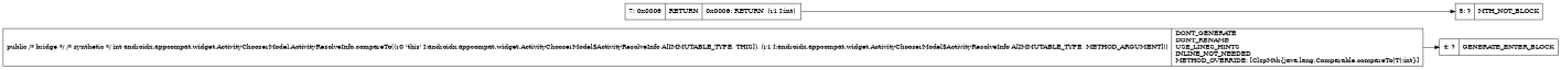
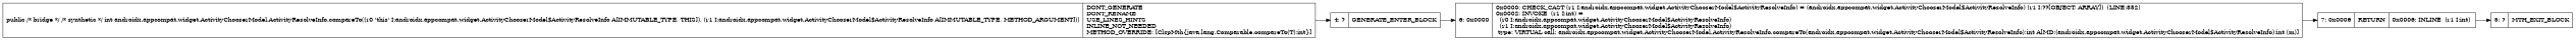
  digraph {
    rankdir=LR
    node [shape=record]
    n1 [label="{4\:\ ?|GENERATE_ENTER_BLOCK\l}"]
-   n3 [label="{7\:\ 0x0006|RETURN\l|0x0006: RETURN  (r1 I:int) \l}"]
-   n4 [label="{5\:\ ?|MTH_NOT_BLOCK\l}"]
+   n2 [label="{6\:\ 0x0000|0x0000: CHECK_CAST (r1 I:androidx.appcompat.widget.ActivityChooserModel$ActivityResolveInfo) = (androidx.appcompat.widget.ActivityChooserModel$ActivityResolveInfo) (r1 I:??[OBJECT, ARRAY])  (LINE:852)\l0x0002: INVOKE  (r1 I:int) = \l  (r0 I:androidx.appcompat.widget.ActivityChooserModel$ActivityResolveInfo)\l  (r1 I:androidx.appcompat.widget.ActivityChooserModel$ActivityResolveInfo)\l type: VIRTUAL call: androidx.appcompat.widget.ActivityChooserModel.ActivityResolveInfo.compareTo(androidx.appcompat.widget.ActivityChooserModel$ActivityResolveInfo):int A[MD:(androidx.appcompat.widget.ActivityChooserModel$ActivityResolveInfo):int (m)]\l}"]
+   n3 [label="{7\:\ 0x0006|RETURN\l|0x0006: INLINE  (r1 I:int) \l}"]
+   n4 [label="{5\:\ ?|MTH_EXIT_BLOCK\l}"]
    n5 [label="{public \/* bridge *\/ \/* synthetic *\/ int androidx.appcompat.widget.ActivityChooserModel.ActivityResolveInfo.compareTo((r0 'this' I:androidx.appcompat.widget.ActivityChooserModel$ActivityResolveInfo A[IMMUTABLE_TYPE, THIS]), (r1 I:androidx.appcompat.widget.ActivityChooserModel$ActivityResolveInfo A[IMMUTABLE_TYPE, METHOD_ARGUMENT]))  | DONT_GENERATE\lDONT_RENAME\lUSE_LINES_HINTS\lINLINE_NOT_NEEDED\lMETHOD_OVERRIDE: [ClspMth\{java.lang.Comparable.compareTo(T):int\}]\l}"]
+   n1 -> n2
+   n2 -> n3
    n3 -> n4
    n5 -> n1
  }
